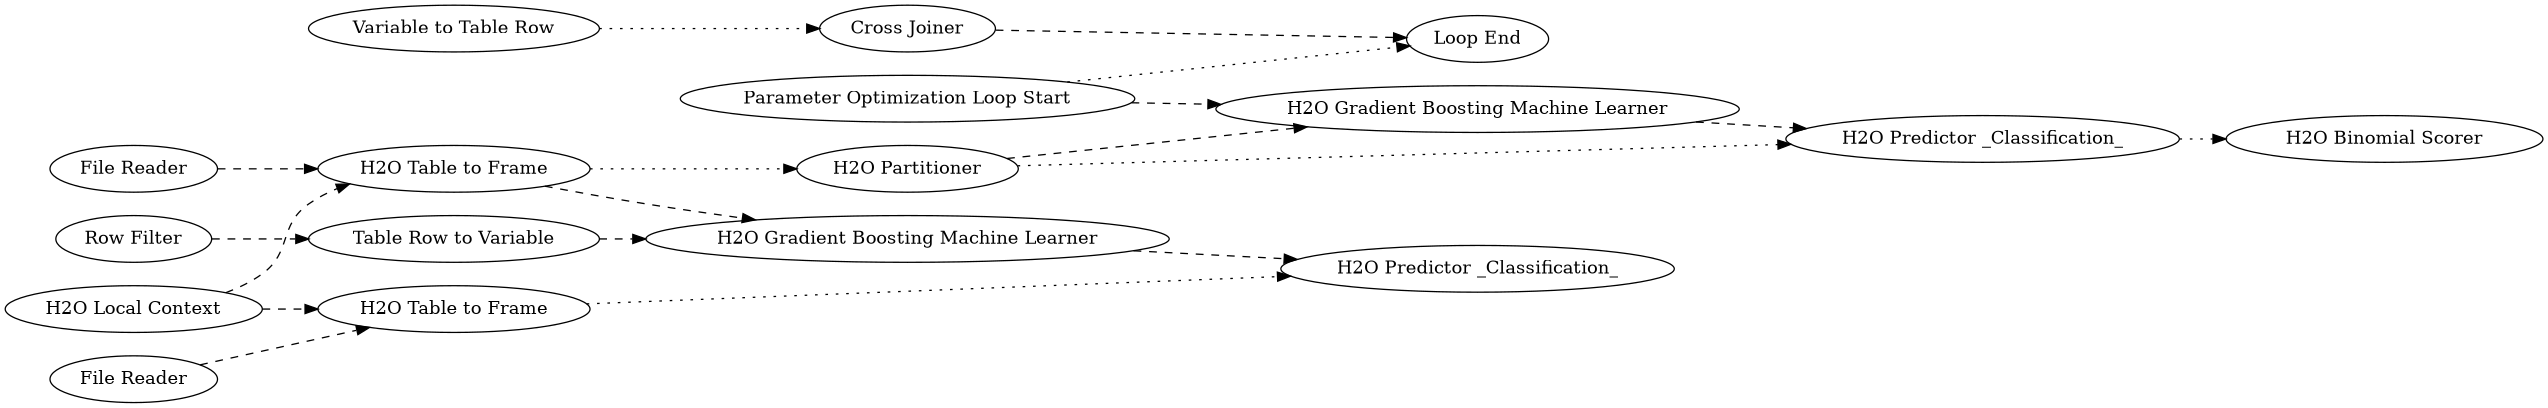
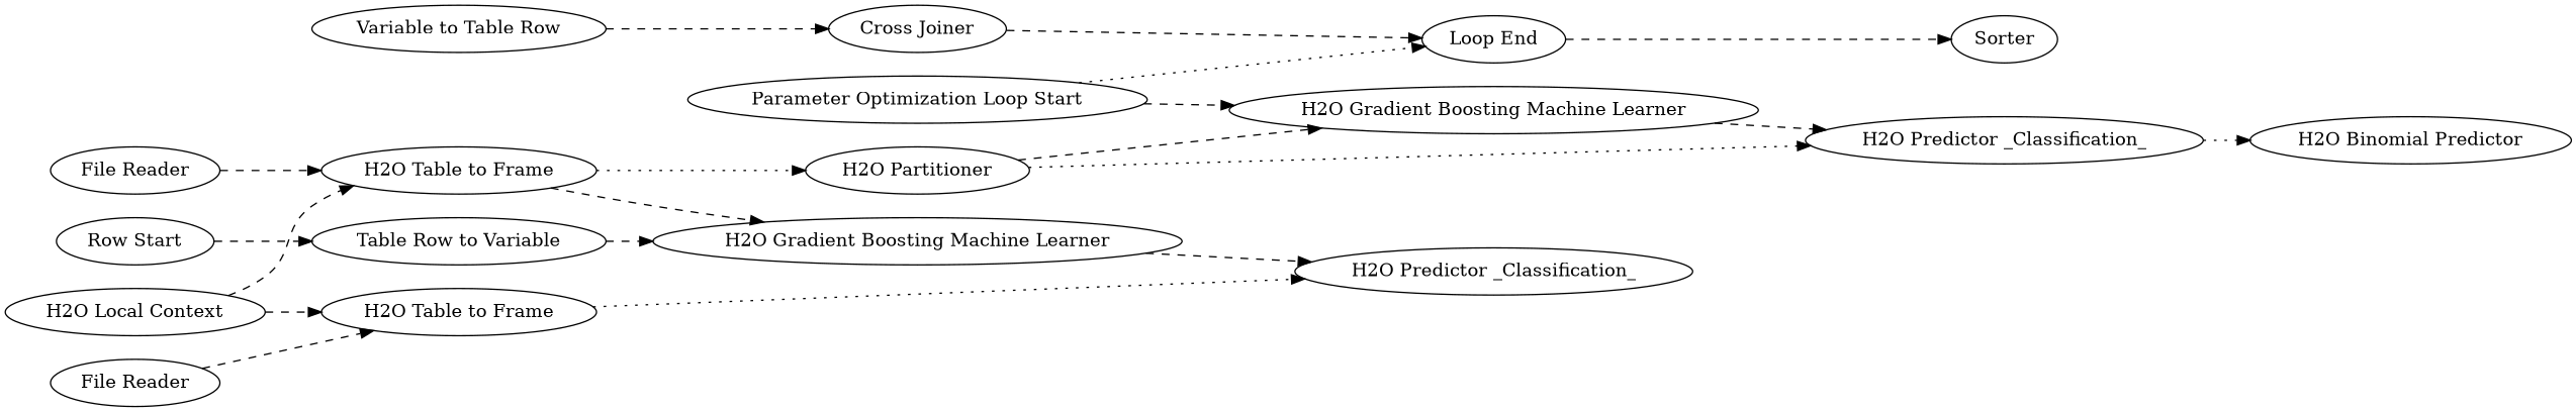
  digraph {
    rankdir=LR
    edge [style=dashed]
-   n2 [label="Row Filter"]
+   n1 [label=Sorter]
+   n2 [label="Row Start"]
    n3 [label="Table Row to Variable"]
    n4 [label="H2O Gradient Boosting Machine Learner"]
    n5 [label="File Reader"]
    n6 [label="H2O Table to Frame"]
    n7 [label="H2O Predictor _Classification_"]
    n8 [label="H2O Table to Frame"]
    n9 [label="H2O Partitioner"]
    n10 [label="H2O Predictor _Classification_"]
    n11 [label="H2O Gradient Boosting Machine Learner"]
-   n12 [label="H2O Binomial Scorer"]
+   n12 [label="H2O Binomial Predictor"]
    n13 [label="Parameter Optimization Loop Start"]
    n14 [label="Loop End"]
    n15 [label="Variable to Table Row"]
    n16 [label="Cross Joiner"]
    n17 [label="H2O Local Context"]
    n18 [label="File Reader"]
    n2 -> n3
    n3 -> n4
    n4 -> n7
    n5 -> n6
    n6 -> n7 [style=dotted]
    n8 -> n4
    n8 -> n9 [style=dotted]
    n9 -> n10 [style=dotted]
    n9 -> n11
    n10 -> n12 [style=dotted]
    n11 -> n10
    n13 -> n11
    n13 -> n14 [style=dotted]
-   n15 -> n16 [style=dotted]
+   n14 -> n1
+   n15 -> n16
    n16 -> n14
    n17 -> n6
    n17 -> n8
    n18 -> n8
  }
